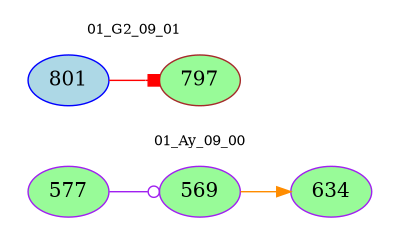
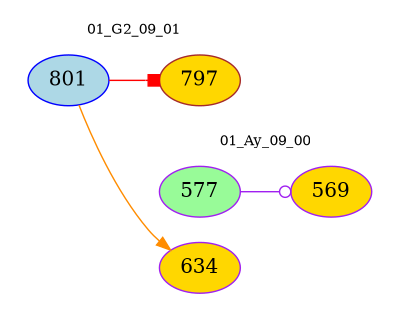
  digraph {
    rankdir=LR
    node [color=purple fillcolor=palegreen style=filled]
    n1 [label=577]
-   n2 [label=569]
-   n3 [label=634]
+   n2 [fillcolor=gold label=569]
+   n3 [fillcolor=gold label=634]
    n4 [color=blue fillcolor=lightblue label=801]
-   n5 [color=brown label=797]
+   n5 [color=brown fillcolor=gold label=797]
    subgraph cluster_1 {
      color=white
      fontsize=10
      label="01_Ay_09_00"
      n1
      n2
      n3
    }
    subgraph cluster_2 {
      color=white
      fontsize=10
      label="01_G2_09_01"
      n4
      n5
    }
    n1 -> n2 [arrowhead=odot color=purple]
-   n2 -> n3 [arrowhead=normal color=darkorange]
+   n4 -> n3 [arrowhead=normal color=darkorange]
    n4 -> n5 [arrowhead=box color=red]
  }
